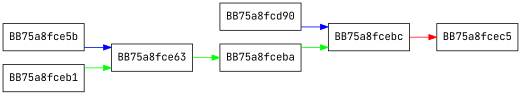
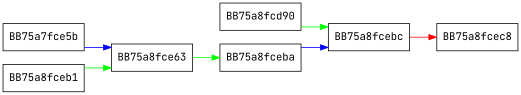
  digraph {
    fontname="JetBrains Mono"
    rankdir=LR
    splines=ortho
    node [fontname="JetBrains Mono" shape=box]
    edge [color=green fontname="JetBrains Mono"]
    BB75a8fcd90
    BB75a8fcebc
-   BB75a8fcec8 [label=BB75a8fcec5]
-   BB75a8fce5b
+   BB75a8fcec8
+   BB75a8fce5b [label=BB75a7fce5b]
    BB75a8fce63
    BB75a8fceba
    BB75a8fceb1
-   BB75a8fcd90 -> BB75a8fcebc [color=blue]
+   BB75a8fcd90 -> BB75a8fcebc
    BB75a8fcebc -> BB75a8fcec8 [color=red]
    BB75a8fce5b -> BB75a8fce63 [color=blue]
    BB75a8fce63 -> BB75a8fceba
-   BB75a8fceba -> BB75a8fcebc
+   BB75a8fceba -> BB75a8fcebc [color=blue]
    BB75a8fceb1 -> BB75a8fce63
  }
